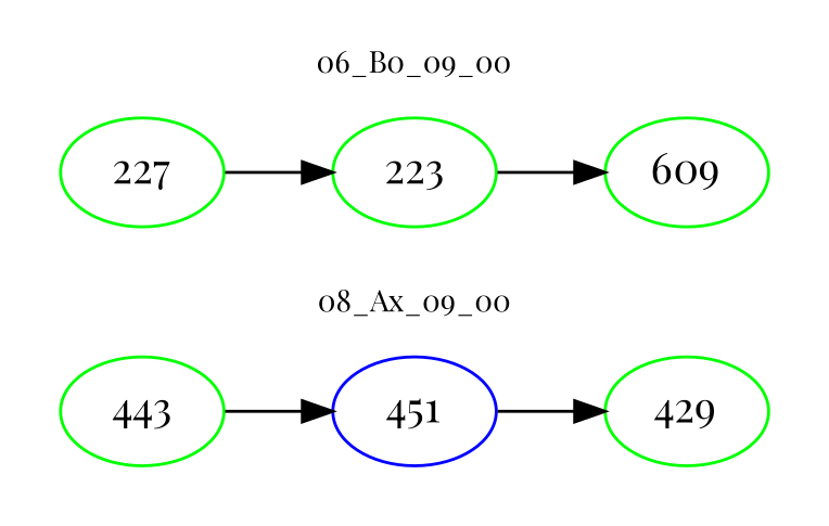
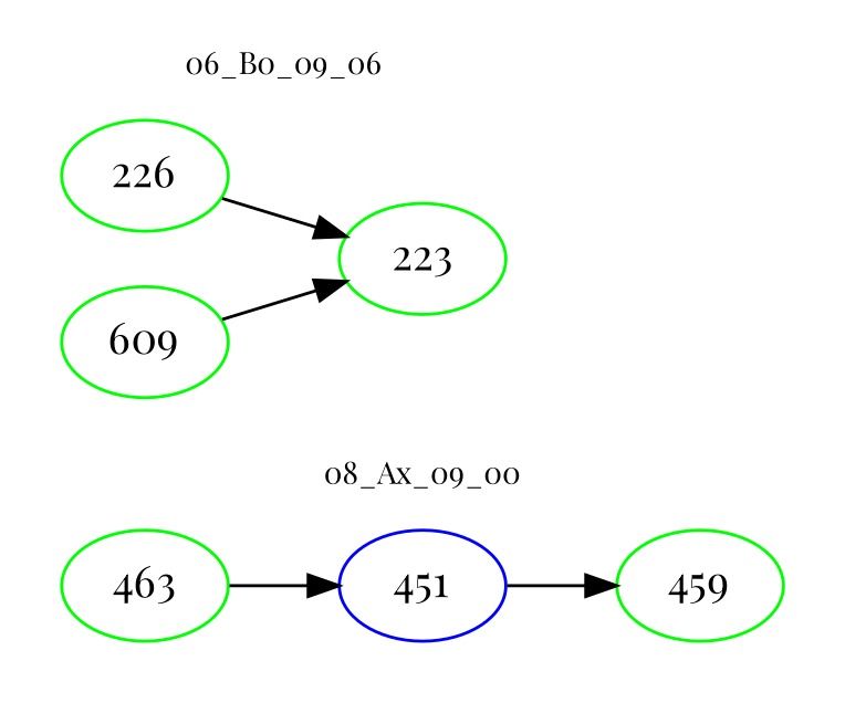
  digraph {
    fontname="Playfair Display"
    rankdir=LR
    node [color=green fontname="Playfair Display"]
    edge [color=black fontname="Playfair Display"]
-   n1 [label=443]
+   n1 [label=463]
    n2 [color=blue label=451]
-   n3 [label=429]
-   n4 [label=227]
+   n3 [label=459]
+   n4 [label=226]
    n5 [label=223]
    n6 [label=609]
    subgraph cluster_1 {
      color=white
      fontsize=10
      label="08_Ax_09_00"
      n1
      n2
      n3
    }
    subgraph cluster_2 {
      color=white
      fontsize=10
-     label="06_B0_09_00"
+     label="06_B0_09_06"
      n4
      n5
      n6
    }
    n1 -> n2
    n2 -> n3
    n4 -> n5
-   n5 -> n6
+   n6 -> n5
  }
